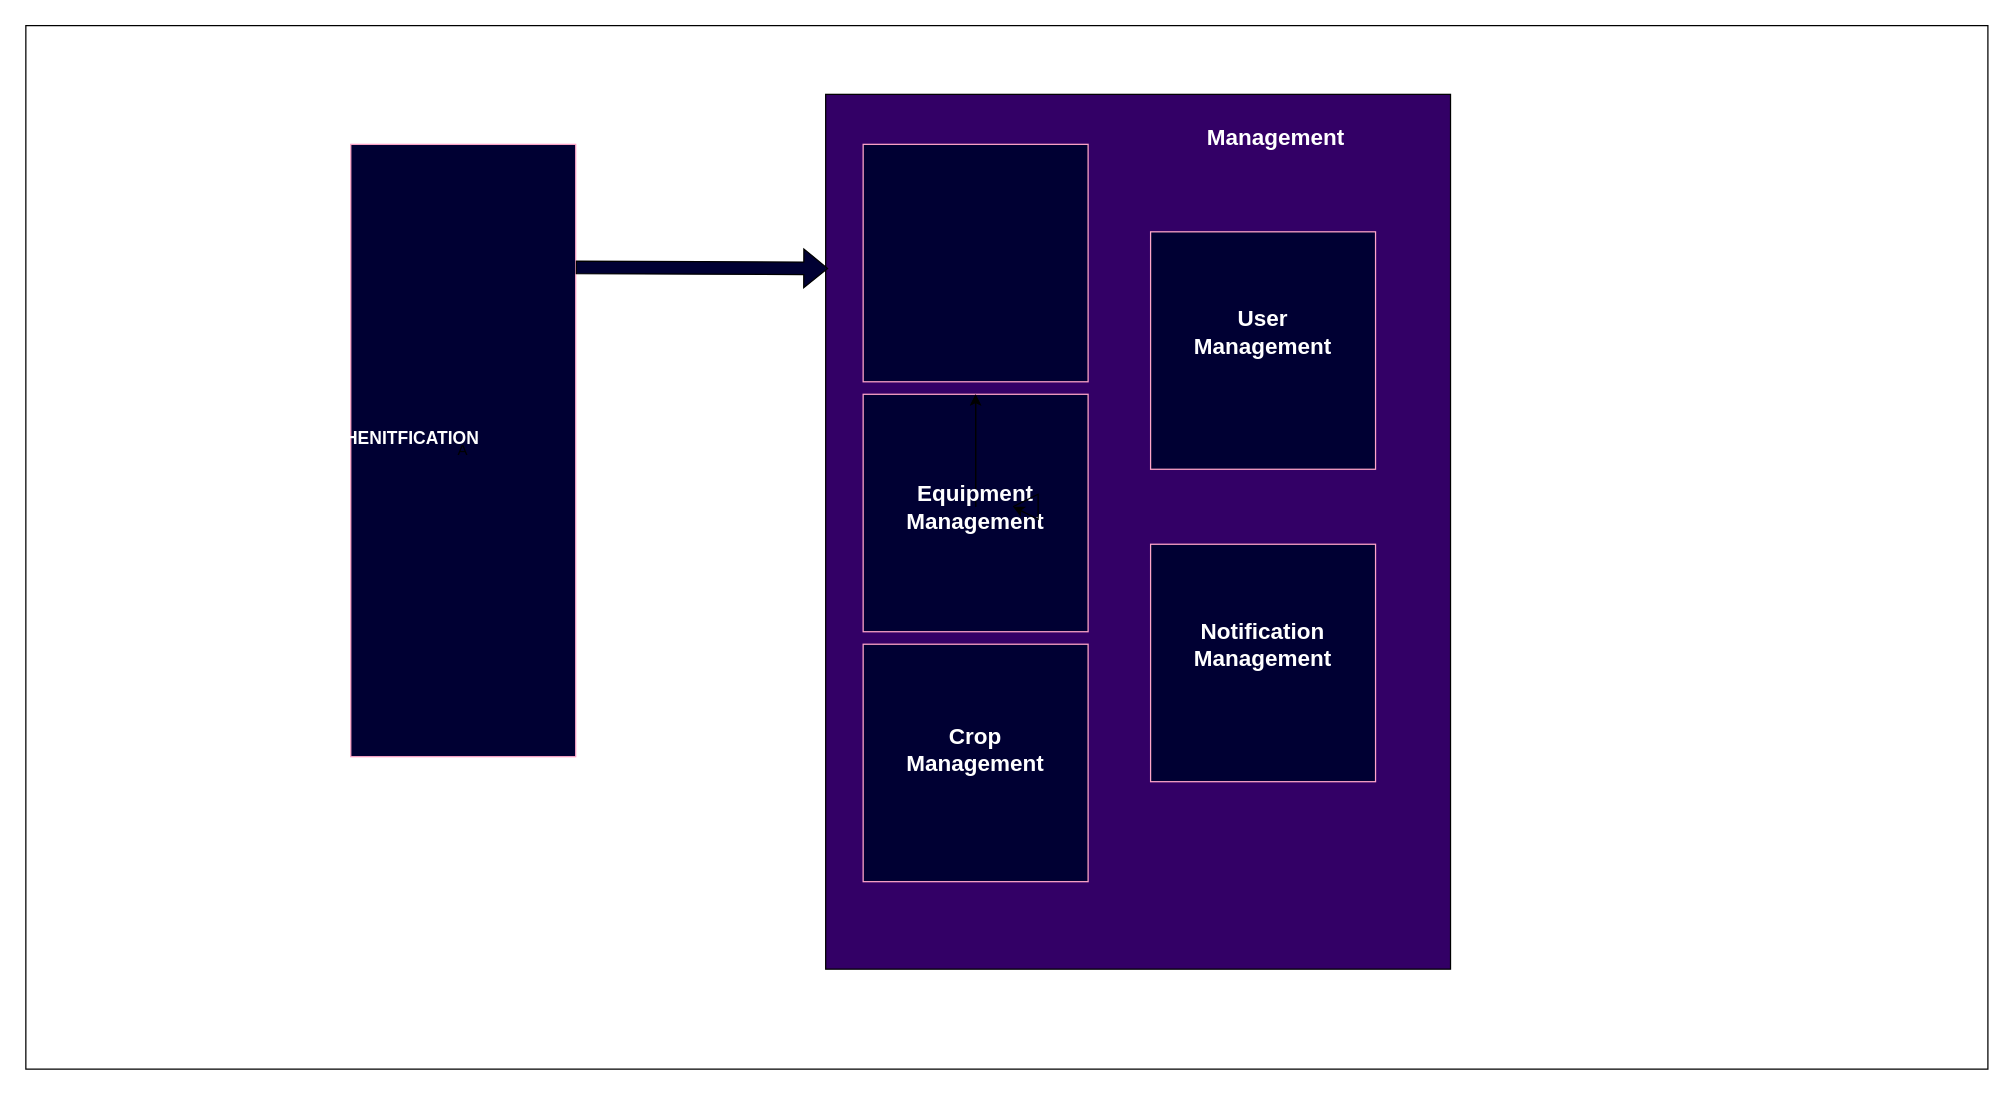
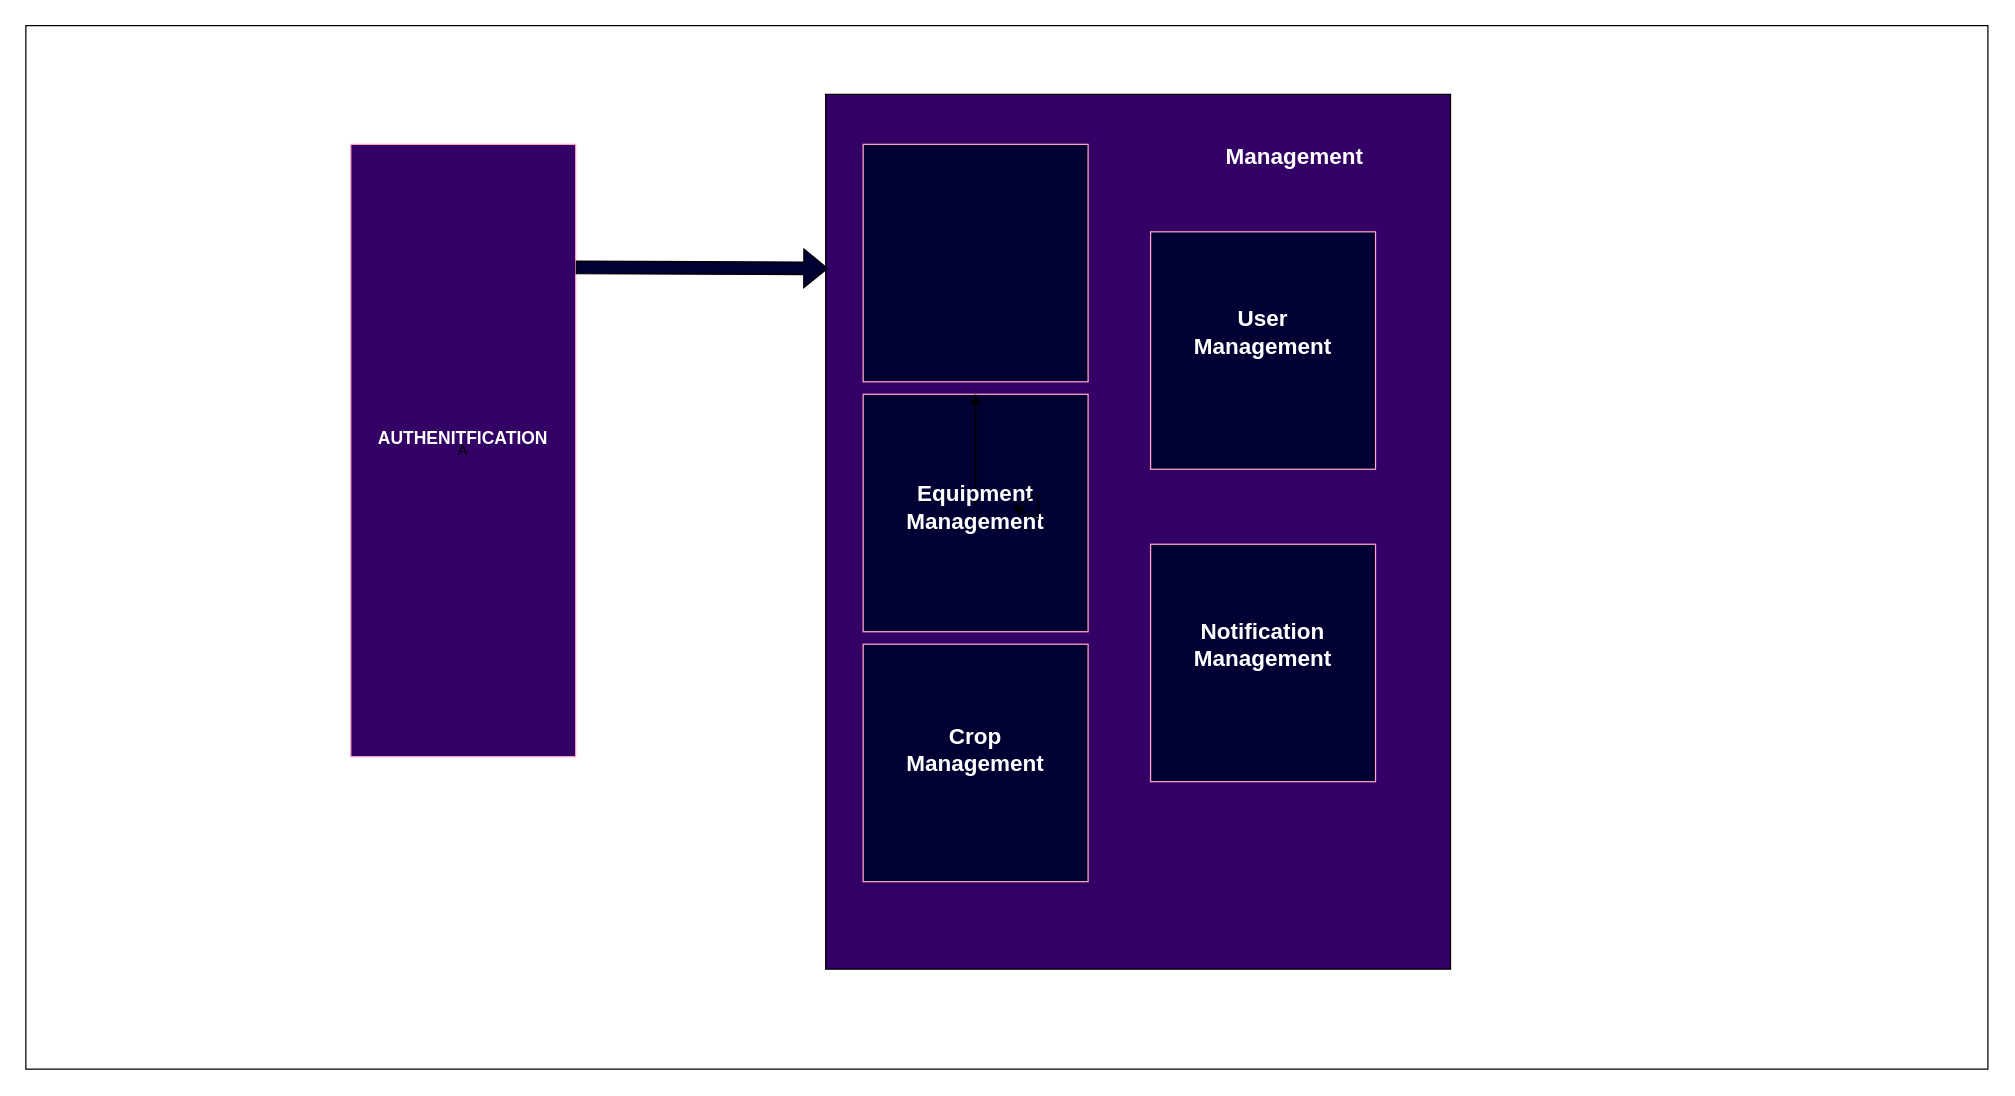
  <mxCell id="0" />
  <mxCell id="1" parent="0" />
  <mxCell id="2" value="" style="rounded=0;whiteSpace=wrap;html=1;" vertex="1" parent="1"><mxGeometry x="20" y="20" width="1570" height="835" as="geometry" /></mxCell>
  <mxCell id="3" value="" style="rounded=0;whiteSpace=wrap;html=1;fillColor=#330066;" vertex="1" parent="1"><mxGeometry x="660" y="75" width="500" height="700" as="geometry" /></mxCell>
- <mxCell id="4" value="A" style="rounded=0;whiteSpace=wrap;html=1;strokeColor=#FFA6C9;fillColor=#000033;" vertex="1" parent="1"><mxGeometry x="280" y="115" width="180" height="490" as="geometry" /></mxCell>
+ <mxCell id="4" value="A" style="rounded=0;whiteSpace=wrap;html=1;strokeColor=#FFA6C9;fillColor=#330066;" vertex="1" parent="1"><mxGeometry x="280" y="115" width="180" height="490" as="geometry" /></mxCell>
  <mxCell id="5" value="" style="rounded=0;whiteSpace=wrap;html=1;strokeColor=#FFA6C9;fillColor=#000033;" vertex="1" parent="1"><mxGeometry x="690" y="115" width="180" height="190" as="geometry" /></mxCell>
- <mxCell id="6" value="&lt;font style=&quot;font-size: 14px;&quot; color=&quot;#ffffff&quot;&gt;&lt;b&gt;AUTHENITFICATION&lt;/b&gt;&lt;/font&gt;" style="text;html=1;align=center;verticalAlign=middle;whiteSpace=wrap;rounded=0;" vertex="1" parent="1"><mxGeometry x="285" y="335" width="60" height="30" as="geometry" /></mxCell>
+ <mxCell id="6" value="&lt;font style=&quot;font-size: 14px;&quot; color=&quot;#ffffff&quot;&gt;&lt;b&gt;AUTHENITFICATION&lt;/b&gt;&lt;/font&gt;" style="text;html=1;align=center;verticalAlign=middle;whiteSpace=wrap;rounded=0;" vertex="1" parent="1"><mxGeometry x="340" y="335" width="60" height="30" as="geometry" /></mxCell>
  <mxCell id="7" value="" style="shape=flexArrow;endArrow=classic;html=1;rounded=0;exitX=1;exitY=0.201;exitDx=0;exitDy=0;exitPerimeter=0;fillColor=#000033;entryX=0.004;entryY=0.199;entryDx=0;entryDy=0;entryPerimeter=0;" edge="1" parent="1" source="4" target="3"><mxGeometry width="50" height="50" relative="1" as="geometry"><mxPoint x="530" y="245" as="sourcePoint" /><mxPoint x="640" y="210" as="targetPoint" /></mxGeometry></mxCell>
  <mxCell id="8" value="" style="rounded=0;whiteSpace=wrap;html=1;strokeColor=#FFA6C9;fillColor=#000033;" vertex="1" parent="1"><mxGeometry x="690" y="315" width="180" height="190" as="geometry" /></mxCell>
  <mxCell id="9" value="" style="edgeStyle=orthogonalEdgeStyle;rounded=0;orthogonalLoop=1;jettySize=auto;html=1;" edge="1" parent="1" source="11" target="8"><mxGeometry relative="1" as="geometry" /></mxCell>
  <mxCell id="10" value="" style="edgeStyle=orthogonalEdgeStyle;rounded=0;orthogonalLoop=1;jettySize=auto;html=1;" edge="1" parent="1" source="11" target="8"><mxGeometry relative="1" as="geometry" /></mxCell>
  <mxCell id="11" value="&lt;font style=&quot;font-size: 18px;&quot; color=&quot;#ffffff&quot;&gt;&lt;b style=&quot;&quot;&gt;Equipment&lt;/b&gt;&lt;/font&gt;&lt;div&gt;&lt;font style=&quot;font-size: 18px;&quot; color=&quot;#ffffff&quot;&gt;&lt;b style=&quot;&quot;&gt;Management&lt;/b&gt;&lt;/font&gt;&lt;/div&gt;" style="text;html=1;align=center;verticalAlign=middle;whiteSpace=wrap;rounded=0;" vertex="1" parent="1"><mxGeometry x="750" y="405" width="60" as="geometry" /></mxCell>
  <mxCell id="12" style="edgeStyle=orthogonalEdgeStyle;rounded=0;orthogonalLoop=1;jettySize=auto;html=1;" edge="1" parent="1" source="11" target="11"><mxGeometry relative="1" as="geometry" /></mxCell>
  <mxCell id="13" value="" style="rounded=0;whiteSpace=wrap;html=1;strokeColor=#FFA6C9;fillColor=#000033;" vertex="1" parent="1"><mxGeometry x="690" y="515" width="180" height="190" as="geometry" /></mxCell>
  <mxCell id="14" value="&lt;font color=&quot;#ffffff&quot;&gt;&lt;span style=&quot;font-size: 18px;&quot;&gt;&lt;b&gt;Crop&lt;/b&gt;&lt;/span&gt;&lt;/font&gt;&lt;br&gt;&lt;div&gt;&lt;font style=&quot;font-size: 18px;&quot; color=&quot;#ffffff&quot;&gt;&lt;b style=&quot;&quot;&gt;Management&lt;/b&gt;&lt;/font&gt;&lt;/div&gt;" style="text;html=1;align=center;verticalAlign=middle;whiteSpace=wrap;rounded=0;" vertex="1" parent="1"><mxGeometry x="750" y="595" width="60" height="10" as="geometry" /></mxCell>
  <mxCell id="15" value="" style="rounded=0;whiteSpace=wrap;html=1;strokeColor=#FFA6C9;fillColor=#000033;" vertex="1" parent="1"><mxGeometry x="920" y="185" width="180" height="190" as="geometry" /></mxCell>
  <mxCell id="16" value="&lt;font style=&quot;font-size: 18px;&quot; color=&quot;#ffffff&quot;&gt;&lt;b style=&quot;&quot;&gt;User&lt;/b&gt;&lt;/font&gt;&lt;div&gt;&lt;font style=&quot;font-size: 18px;&quot; color=&quot;#ffffff&quot;&gt;&lt;b style=&quot;&quot;&gt;Management&lt;/b&gt;&lt;/font&gt;&lt;/div&gt;" style="text;html=1;align=center;verticalAlign=middle;whiteSpace=wrap;rounded=0;" vertex="1" parent="1"><mxGeometry x="980" y="265" width="60" as="geometry" /></mxCell>
  <mxCell id="17" value="" style="rounded=0;whiteSpace=wrap;html=1;strokeColor=#FFA6C9;fillColor=#000033;" vertex="1" parent="1"><mxGeometry x="920" y="435" width="180" height="190" as="geometry" /></mxCell>
  <mxCell id="18" value="&lt;font color=&quot;#ffffff&quot;&gt;&lt;span style=&quot;font-size: 18px;&quot;&gt;&lt;b&gt;Notification&lt;/b&gt;&lt;/span&gt;&lt;/font&gt;&lt;br&gt;&lt;div&gt;&lt;font style=&quot;font-size: 18px;&quot; color=&quot;#ffffff&quot;&gt;&lt;b style=&quot;&quot;&gt;Management&lt;/b&gt;&lt;/font&gt;&lt;/div&gt;" style="text;html=1;align=center;verticalAlign=middle;whiteSpace=wrap;rounded=0;" vertex="1" parent="1"><mxGeometry x="980" y="515" width="60" as="geometry" /></mxCell>
- <mxCell id="19" value="&lt;b&gt;&lt;font style=&quot;font-size: 18px;&quot; color=&quot;#ffffff&quot;&gt;Management&lt;/font&gt;&lt;/b&gt;" style="text;html=1;align=center;verticalAlign=middle;resizable=0;points=[];autosize=1;strokeColor=none;fillColor=none;" vertex="1" parent="1"><mxGeometry x="955" y="90" width="130" height="40" as="geometry" /></mxCell>
+ <mxCell id="19" value="&lt;b&gt;&lt;font style=&quot;font-size: 18px;&quot; color=&quot;#ffffff&quot;&gt;Management&lt;/font&gt;&lt;/b&gt;" style="text;html=1;align=center;verticalAlign=middle;resizable=0;points=[];autosize=1;strokeColor=none;fillColor=none;" vertex="1" parent="1"><mxGeometry x="970" y="105" width="130" height="40" as="geometry" /></mxCell>
